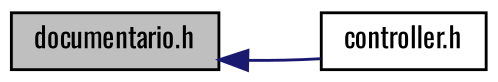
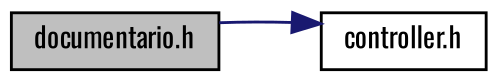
  digraph {
    rankdir=LR
    fontname=Oswald
    node [color=black fontname=Oswald fontsize=10 shape=record style=filled]
    n1 [fillcolor=grey75 fontcolor=black height=0.2 label="documentario.h" width=0.4]
    n2 [fillcolor=white height=0.2 label="controller.h" width=0.4]
-   n1 -> n2 [color=midnightblue dir=back fontname=Oswald fontsize=10 labelfontname=Helvetica labelfontsize=10 style=solid]
+   n2 -> n1 [color=midnightblue dir=back fontname=Oswald fontsize=10 labelfontname=Helvetica labelfontsize=10 style=solid]
  }
